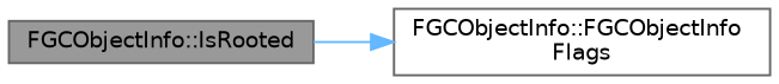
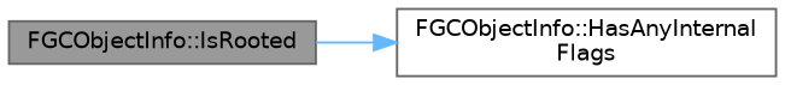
  digraph {
    rankdir=LR
    node [fontname=Helvetica fontsize=10 shape=box style=filled]
    n1 [color=gray40 fillcolor=grey60 fontcolor=black height=0.2 label="FGCObjectInfo::IsRooted" width=0.4]
-   n2 [color=grey40 fillcolor=white height=0.2 label="FGCObjectInfo::FGCObjectInfo\lFlags" width=0.4]
+   n2 [color=grey40 fillcolor=white height=0.2 label="FGCObjectInfo::HasAnyInternal\lFlags" width=0.4]
    n1 -> n2 [color=steelblue1 fontname=Helvetica fontsize=10 labelfontname=Helvetica labelfontsize=10 style=solid]
  }
